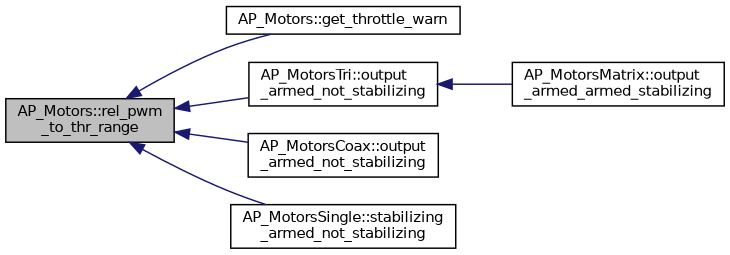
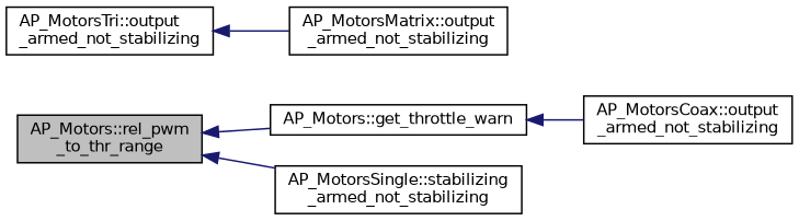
  digraph {
    rankdir=LR
    node [color=black fillcolor=white fontname=Helvetica fontsize=10 shape=record style=filled]
    edge [color=midnightblue dir=back fontname=Helvetica fontsize=10 labelfontname=Helvetica labelfontsize=10 style=solid]
    n1 [fillcolor=grey75 fontcolor=black height=0.2 label="AP_Motors::rel_pwm\l_to_thr_range" width=0.4]
    n2 [height=0.2 label="AP_Motors::get_throttle_warn" width=0.4]
    n3 [height=0.2 label="AP_MotorsTri::output\l_armed_not_stabilizing" width=0.4]
    n4 [height=0.2 label="AP_MotorsCoax::output\l_armed_not_stabilizing" width=0.4]
    n5 [height=0.2 label="AP_MotorsSingle::stabilizing\l_armed_not_stabilizing" width=0.4]
-   n6 [height=0.2 label="AP_MotorsMatrix::output\l_armed_armed_stabilizing" width=0.4]
+   n6 [height=0.2 label="AP_MotorsMatrix::output\l_armed_not_stabilizing" width=0.4]
    n1 -> n2
-   n1 -> n3
-   n1 -> n4
+   n2 -> n4
    n1 -> n5
    n3 -> n6
  }
